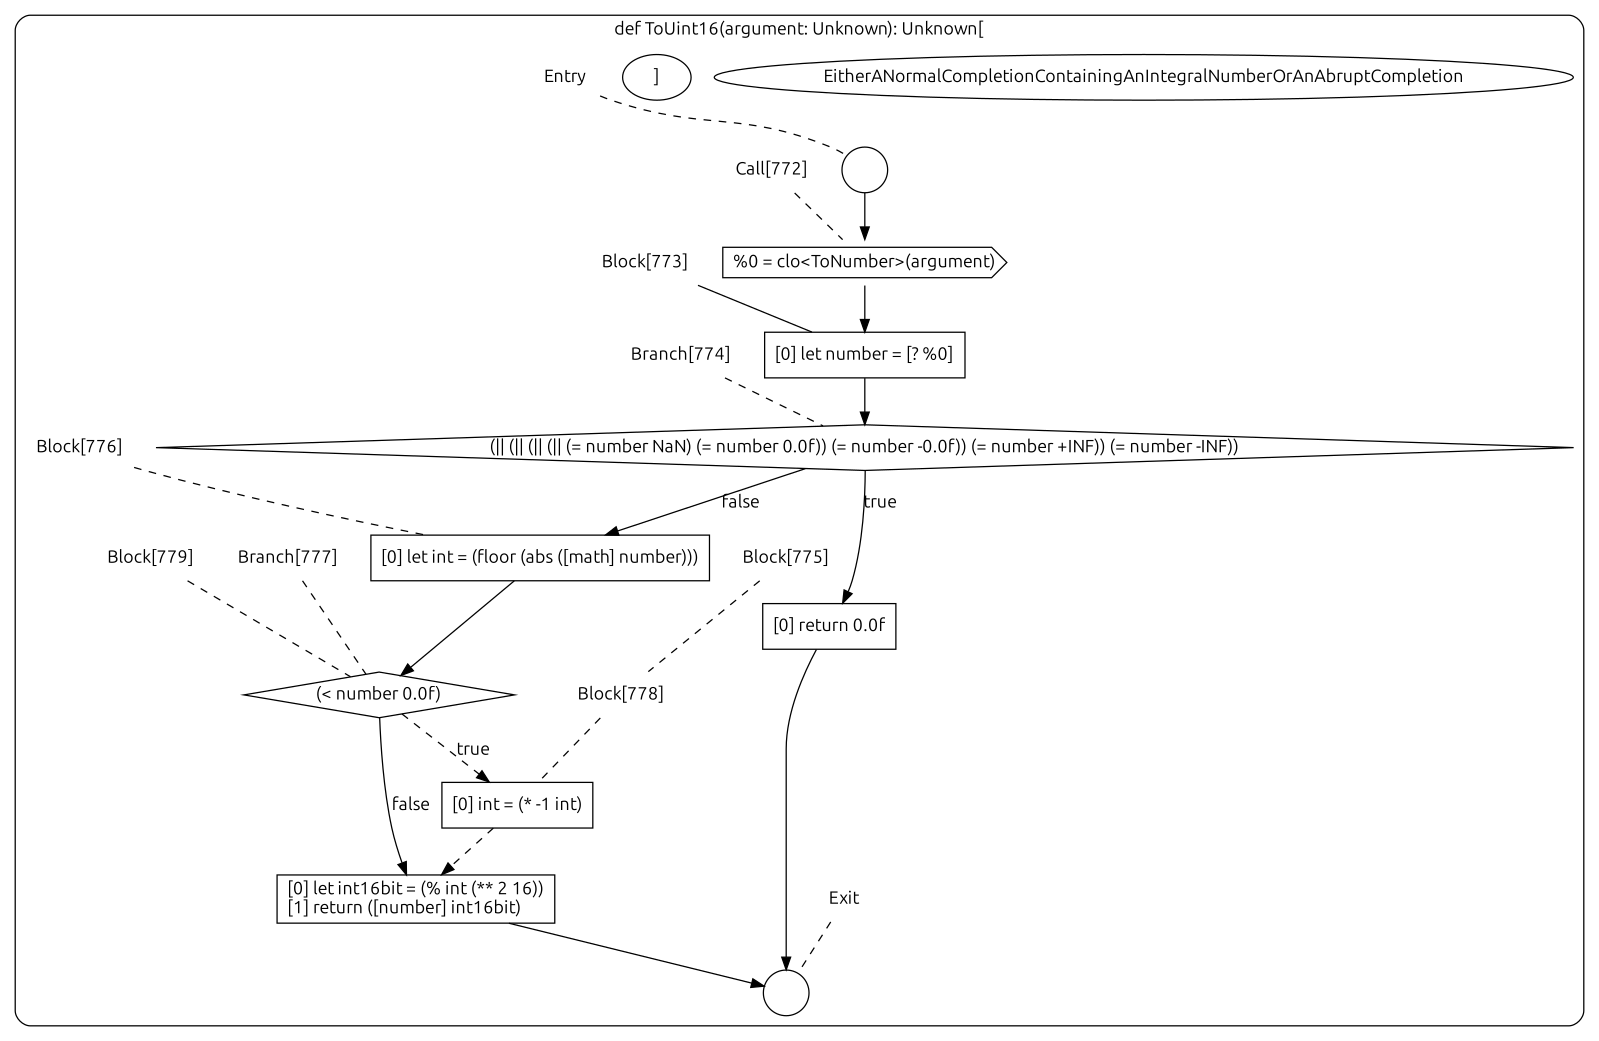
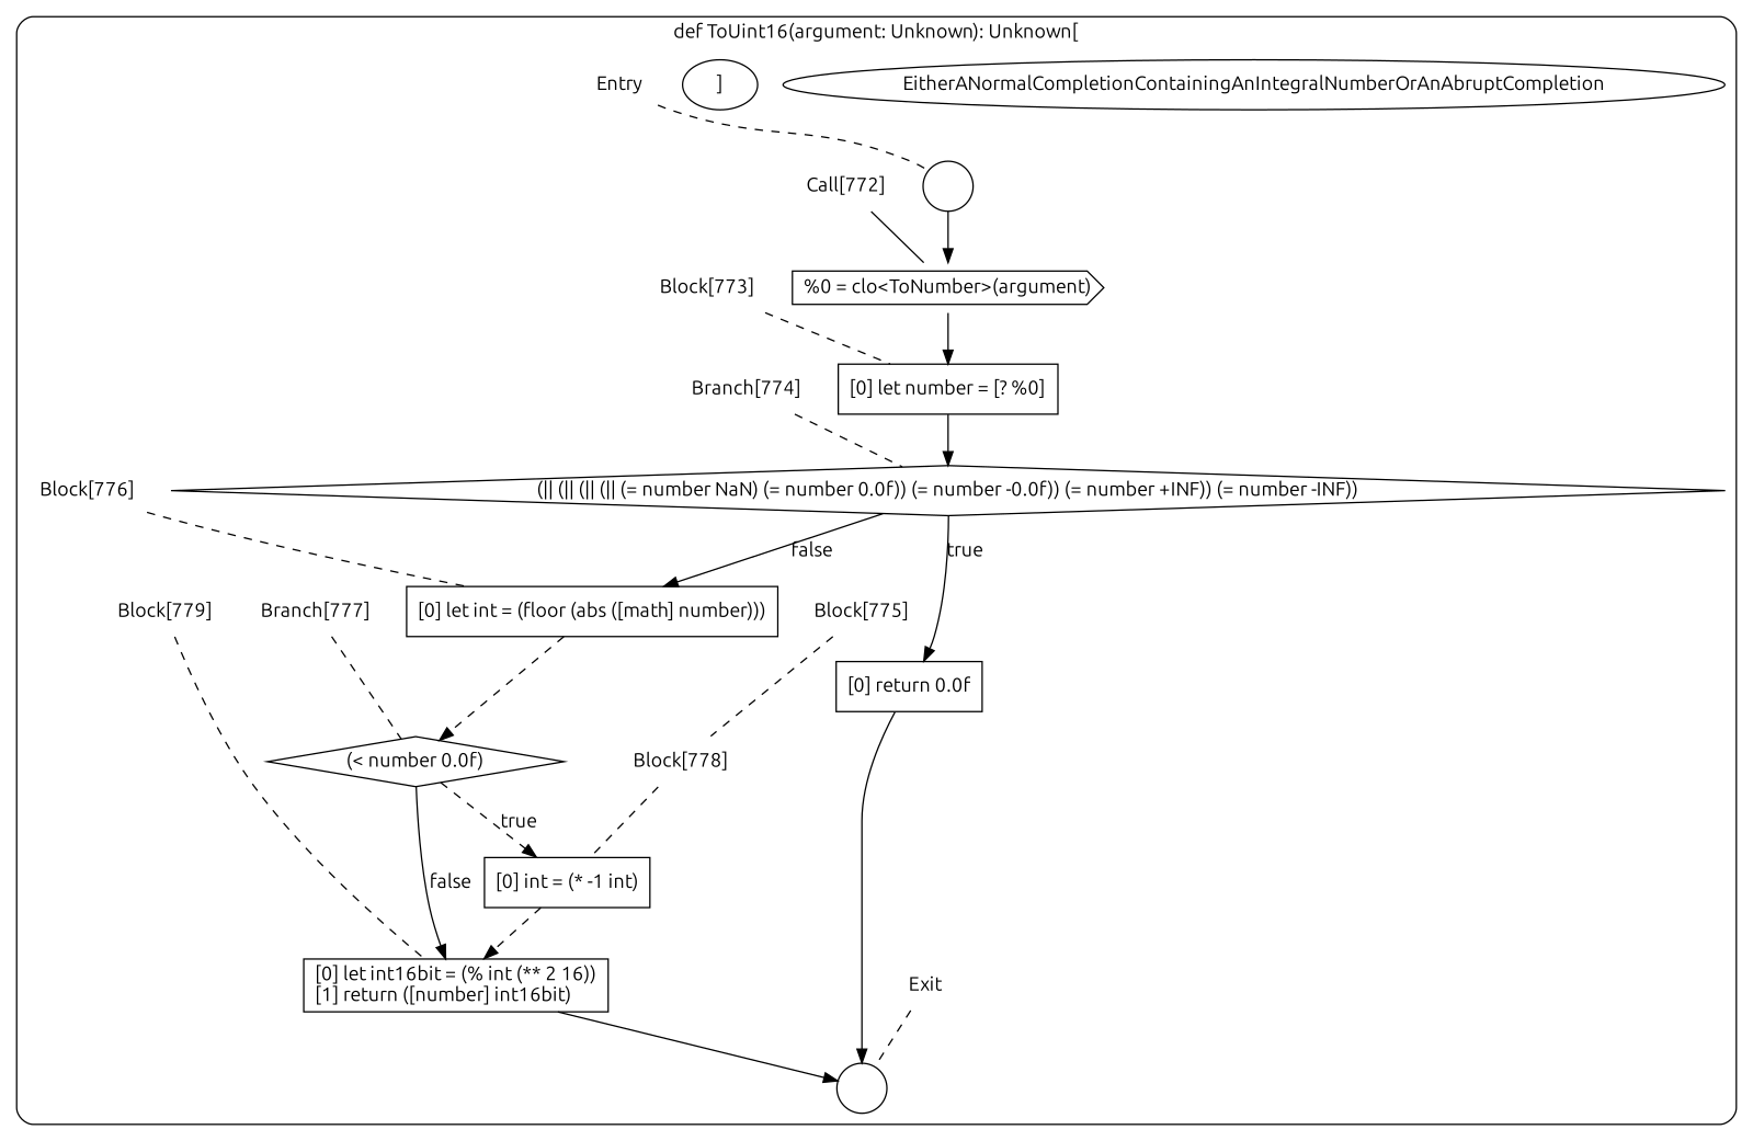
  digraph {
    fontname=Ubuntu
    node [fontname=Ubuntu shape=none]
    edge [color=black fontname=Ubuntu style=dashed]
    EitherANormalCompletionContainingAnIntegralNumberOrAnAbruptCompletion [shape=""]
    "]" [shape=""]
    n3 [label=<<font color="black">Entry</font>>]
    n4 [color=black fillcolor=white label=" " shape=circle style=filled]
    n5 [color=black fillcolor=white label=<<font color="black">%0 = clo&lt;ToNumber&gt;(argument)</font>> shape=cds style=filled]
    n6 [color=black fillcolor=white label=<<font color="black">[0] let number = [? %0]<BR ALIGN="LEFT"/></font>> shape=box style=filled]
    n7 [label=<<font color="black">Exit</font>>]
    n8 [color=black fillcolor=white label=" " shape=circle style=filled]
    n9 [label=<<font color="black">Call[772]</font>>]
    n10 [color=black fillcolor=white label=<<font color="black">(|| (|| (|| (|| (= number NaN) (= number 0.0f)) (= number -0.0f)) (= number +INF)) (= number -INF))</font>> shape=diamond style=filled]
    n11 [label=<<font color="black">Block[773]</font>>]
    n12 [color=black fillcolor=white label=<<font color="black">[0] return 0.0f<BR ALIGN="LEFT"/></font>> shape=box style=filled]
    n13 [color=black fillcolor=white label=<<font color="black">[0] let int = (floor (abs ([math] number)))<BR ALIGN="LEFT"/></font>> shape=box style=filled]
    n14 [label=<<font color="black">Branch[774]</font>>]
    n15 [color=black fillcolor=white label=<<font color="black">(&lt; number 0.0f)</font>> shape=diamond style=filled]
    n16 [label=<<font color="black">Block[775]</font>>]
    n17 [label=<<font color="black">Block[776]</font>>]
    n18 [color=black fillcolor=white label=<<font color="black">[0] int = (* -1 int)<BR ALIGN="LEFT"/></font>> shape=box style=filled]
    n19 [color=black fillcolor=white label=<<font color="black">[0] let int16bit = (% int (** 2 16))<BR ALIGN="LEFT"/>[1] return ([number] int16bit)<BR ALIGN="LEFT"/></font>> shape=box style=filled]
    n20 [label=<<font color="black">Branch[777]</font>>]
    n21 [label=<<font color="black">Block[778]</font>>]
    n22 [label=<<font color="black">Block[779]</font>>]
    subgraph cluster_1 {
      label="def ToUint16(argument: Unknown): Unknown["
      style=rounded
      EitherANormalCompletionContainingAnIntegralNumberOrAnAbruptCompletion
      "]"
      n3
      n4
      n5
      n6
      n7
      n8
      n9
      n10
      n11
      n12
      n13
      n14
      n15
      n16
      n17
      n18
      n19
      n20
      n21
      n22
    }
    n3 -> n4 [arrowhead=none]
    n4 -> n5 [style=""]
    n5 -> n6 [style=""]
    n6 -> n10 [style=""]
    n7 -> n8 [arrowhead=none]
-   n9 -> n5 [arrowhead=none]
+   n9 -> n5 [arrowhead=none style=solid]
    n10 -> n12 [label=<<font color="black">true</font>> style=""]
    n10 -> n13 [label=<<font color="black">false</font>> style=""]
-   n11 -> n6 [arrowhead=none style=solid]
+   n11 -> n6 [arrowhead=none]
    n12 -> n8 [style=""]
-   n13 -> n15 [style=""]
+   n13 -> n15
    n14 -> n10 [arrowhead=none]
    n15 -> n18 [label=<<font color="black">true</font>>]
    n15 -> n19 [label=<<font color="black">false</font>> style=""]
    n16 -> n21 [arrowhead=none]
    n17 -> n13 [arrowhead=none]
    n18 -> n19
    n19 -> n8 [style=""]
    n20 -> n15 [arrowhead=none]
    n21 -> n18 [arrowhead=none]
-   n22 -> n15 [arrowhead=none]
+   n22 -> n19 [arrowhead=none]
  }
